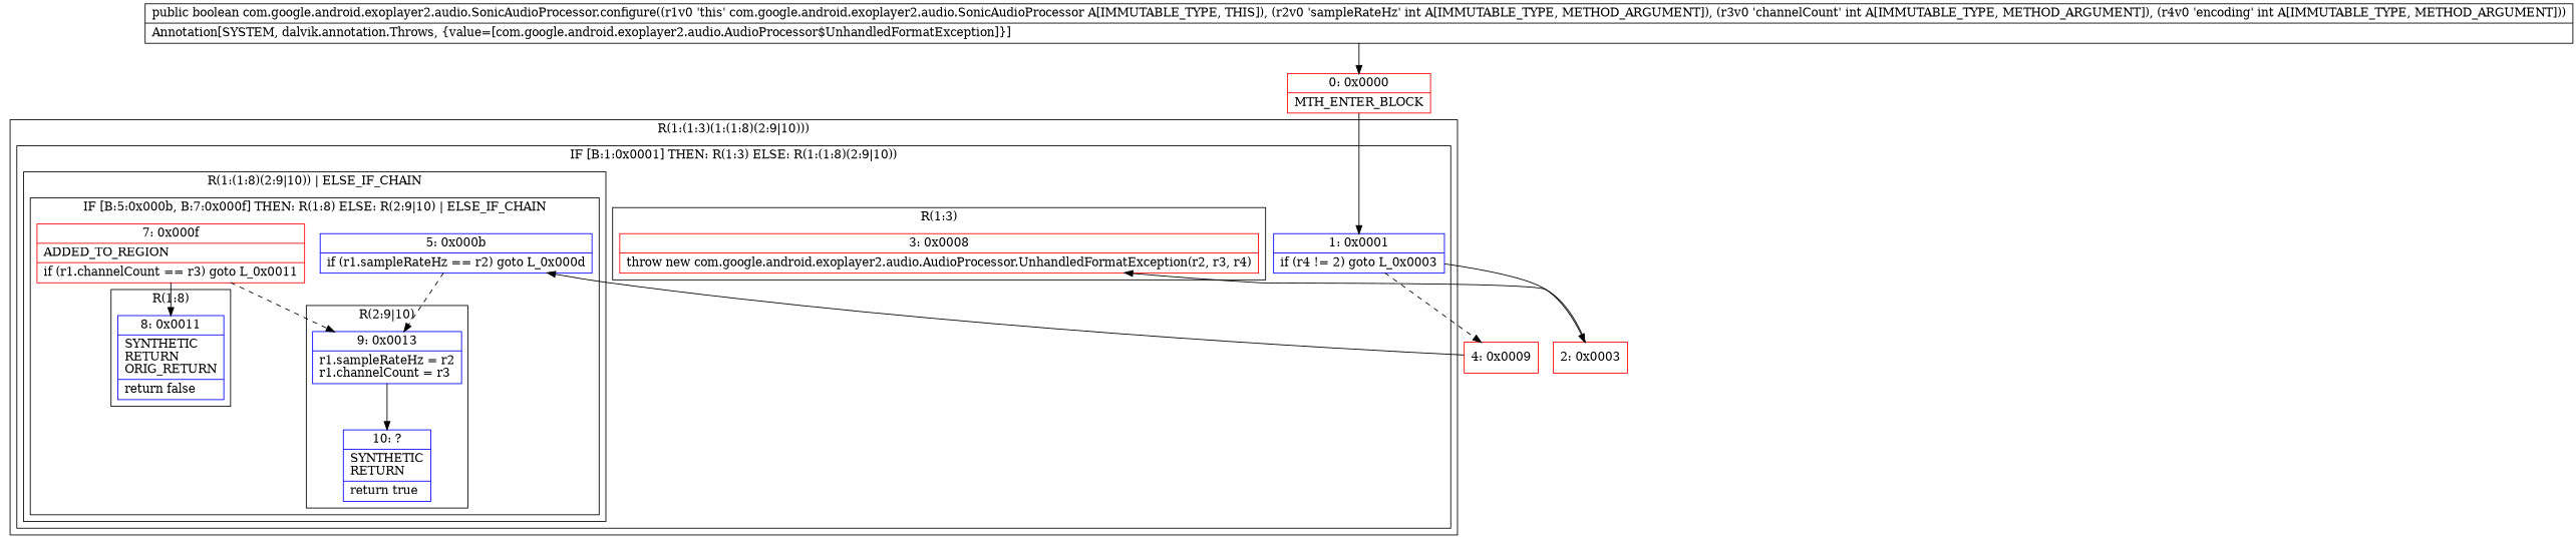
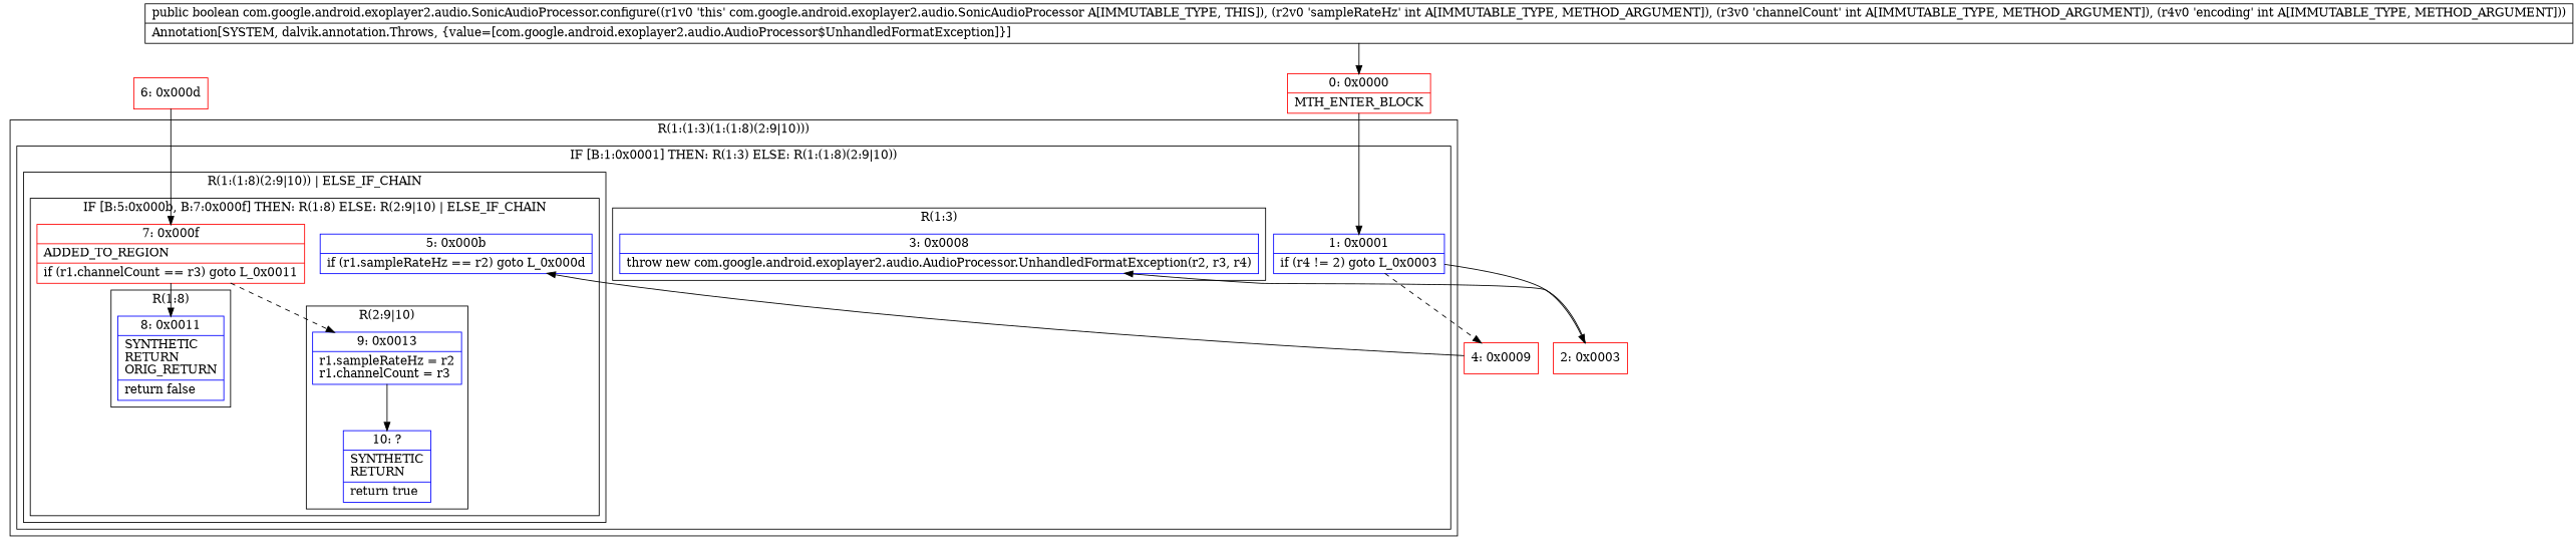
  digraph {
    fontname="DejaVu Serif"
    node [color=blue fontname="DejaVu Serif" shape=record]
    edge [fontname="DejaVu Serif"]
-   n1 [color=red label="{3\:\ 0x0008|throw new com.google.android.exoplayer2.audio.AudioProcessor.UnhandledFormatException(r2, r3, r4)\l}"]
+   n1 [label="{3\:\ 0x0008|throw new com.google.android.exoplayer2.audio.AudioProcessor.UnhandledFormatException(r2, r3, r4)\l}"]
    n2 [label="{8\:\ 0x0011|SYNTHETIC\lRETURN\lORIG_RETURN\l|return false\l}"]
    n3 [label="{9\:\ 0x0013|r1.sampleRateHz = r2\lr1.channelCount = r3\l}"]
    n4 [label="{10\:\ ?|SYNTHETIC\lRETURN\l|return true\l}"]
    n5 [label="{5\:\ 0x000b|if (r1.sampleRateHz == r2) goto L_0x000d\l}"]
    n6 [color=red label="{7\:\ 0x000f|ADDED_TO_REGION\l|if (r1.channelCount == r3) goto L_0x0011\l}"]
    n7 [label="{1\:\ 0x0001|if (r4 != 2) goto L_0x0003\l}"]
    n8 [color=red label="{2\:\ 0x0003}"]
    n9 [color=red label="{4\:\ 0x0009}"]
+   n10 [color=red label="{6\:\ 0x000d}"]
    n11 [color=red label="{0\:\ 0x0000|MTH_ENTER_BLOCK\l}"]
    n12 [label="{public boolean com.google.android.exoplayer2.audio.SonicAudioProcessor.configure((r1v0 'this' com.google.android.exoplayer2.audio.SonicAudioProcessor A[IMMUTABLE_TYPE, THIS]), (r2v0 'sampleRateHz' int A[IMMUTABLE_TYPE, METHOD_ARGUMENT]), (r3v0 'channelCount' int A[IMMUTABLE_TYPE, METHOD_ARGUMENT]), (r4v0 'encoding' int A[IMMUTABLE_TYPE, METHOD_ARGUMENT]))  | Annotation[SYSTEM, dalvik.annotation.Throws, \{value=[com.google.android.exoplayer2.audio.AudioProcessor$UnhandledFormatException]\}]\l}" color=""]
    subgraph cluster_1 {
      label="R(1:(1:3)(1:(1:8)(2:9|10)))"
      subgraph cluster_2 {
        label="IF [B:1:0x0001] THEN: R(1:3) ELSE: R(1:(1:8)(2:9|10))"
        n7
        subgraph cluster_3 {
          label="R(1:3)"
          n1
        }
        subgraph cluster_4 {
          label="R(1:(1:8)(2:9|10)) | ELSE_IF_CHAIN\l"
          subgraph cluster_5 {
            label="IF [B:5:0x000b, B:7:0x000f] THEN: R(1:8) ELSE: R(2:9|10) | ELSE_IF_CHAIN\l"
            n5
            n6
            subgraph cluster_6 {
              label="R(1:8)"
              n2
            }
            subgraph cluster_7 {
              label="R(2:9|10)"
              n3
              n4
            }
          }
        }
      }
    }
    n3 -> n4
-   n5 -> n3 [style=dashed]
    n6 -> n2
    n6 -> n3 [style=dashed]
    n7 -> n8
    n7 -> n9 [style=dashed]
    n8 -> n1
    n9 -> n5
+   n10 -> n6
    n11 -> n7
    n12 -> n11
  }
